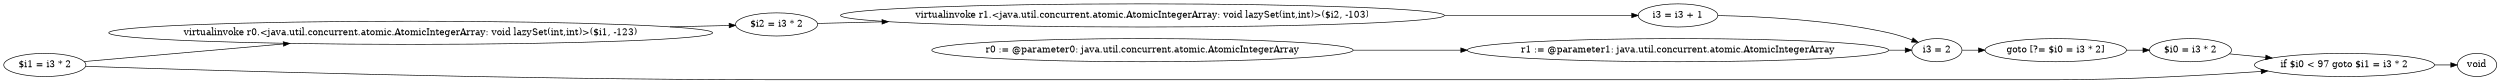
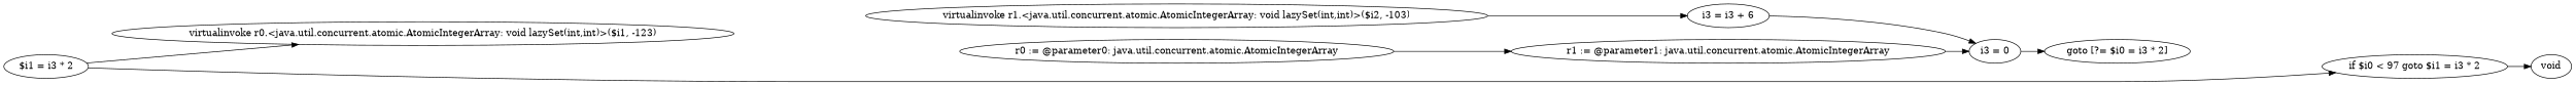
  digraph {
    rankdir=LR
    "r0 := @parameter0: java.util.concurrent.atomic.AtomicIntegerArray"
    "r1 := @parameter1: java.util.concurrent.atomic.AtomicIntegerArray"
-   "i3 = 0" [label="i3 = 2"]
+   "i3 = 0"
    "goto [?= $i0 = i3 * 2]"
-   "$i0 = i3 * 2"
    "if $i0 < 97 goto $i1 = i3 * 2"
    "$i1 = i3 * 2"
    "virtualinvoke r0.<java.util.concurrent.atomic.AtomicIntegerArray: void lazySet(int,int)>($i1, -123)"
-   "$i2 = i3 * 2"
    "virtualinvoke r1.<java.util.concurrent.atomic.AtomicIntegerArray: void lazySet(int,int)>($i2, -103)"
-   "i3 = i3 + 1"
+   "i3 = i3 + 1" [label="i3 = i3 + 6"]
    n12 [label=void]
    "r0 := @parameter0: java.util.concurrent.atomic.AtomicIntegerArray" -> "r1 := @parameter1: java.util.concurrent.atomic.AtomicIntegerArray"
    "r1 := @parameter1: java.util.concurrent.atomic.AtomicIntegerArray" -> "i3 = 0"
    "i3 = 0" -> "goto [?= $i0 = i3 * 2]"
-   "goto [?= $i0 = i3 * 2]" -> "$i0 = i3 * 2"
-   "$i0 = i3 * 2" -> "if $i0 < 97 goto $i1 = i3 * 2"
    "if $i0 < 97 goto $i1 = i3 * 2" -> n12
    "$i1 = i3 * 2" -> "if $i0 < 97 goto $i1 = i3 * 2"
    "$i1 = i3 * 2" -> "virtualinvoke r0.<java.util.concurrent.atomic.AtomicIntegerArray: void lazySet(int,int)>($i1, -123)"
-   "virtualinvoke r0.<java.util.concurrent.atomic.AtomicIntegerArray: void lazySet(int,int)>($i1, -123)" -> "$i2 = i3 * 2"
-   "$i2 = i3 * 2" -> "virtualinvoke r1.<java.util.concurrent.atomic.AtomicIntegerArray: void lazySet(int,int)>($i2, -103)"
    "virtualinvoke r1.<java.util.concurrent.atomic.AtomicIntegerArray: void lazySet(int,int)>($i2, -103)" -> "i3 = i3 + 1"
    "i3 = i3 + 1" -> "i3 = 0"
  }
